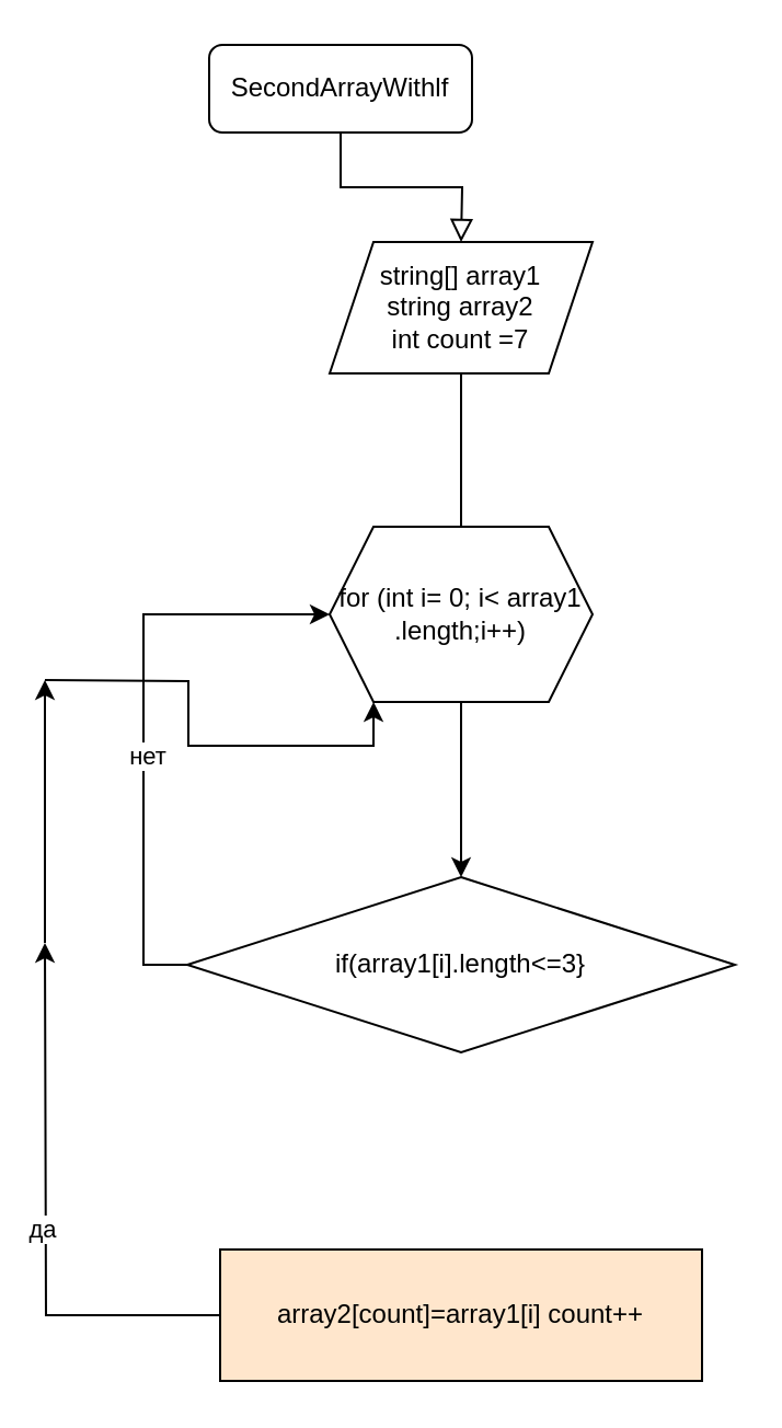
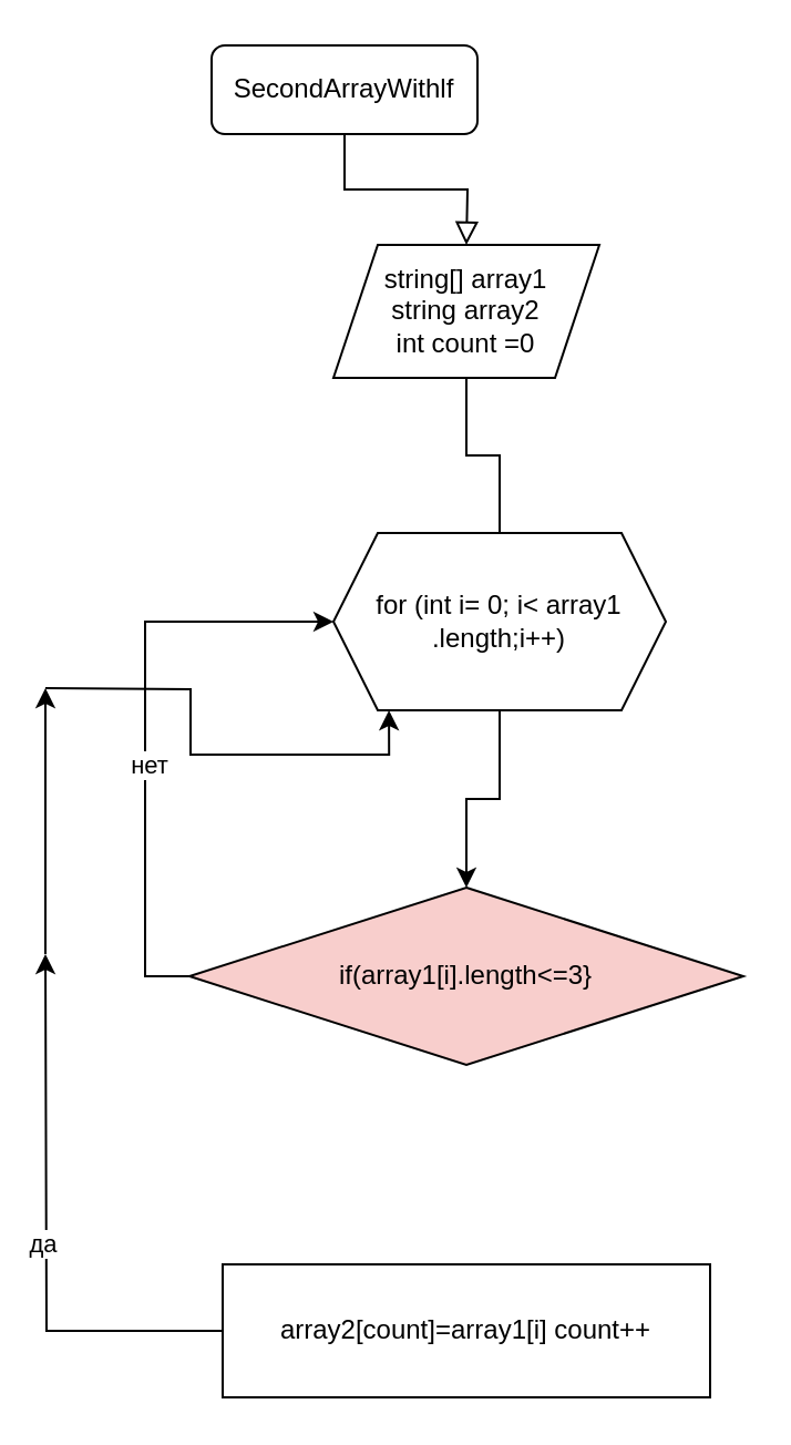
  <mxCell id="0" />
  <mxCell id="1" parent="0" />
  <mxCell id="2" value="" style="rounded=0;html=1;jettySize=auto;orthogonalLoop=1;fontSize=11;endArrow=block;endFill=0;endSize=8;strokeWidth=1;shadow=0;labelBackgroundColor=none;edgeStyle=orthogonalEdgeStyle;" parent="1" source="3" edge="1"><mxGeometry relative="1" as="geometry"><mxPoint x="210" y="110" as="targetPoint" /></mxGeometry></mxCell>
  <mxCell id="3" value="SecondArrayWithlf" style="rounded=1;whiteSpace=wrap;html=1;fontSize=12;glass=0;strokeWidth=1;shadow=0;" parent="1" vertex="1"><mxGeometry x="95" y="20" width="120" height="40" as="geometry" /></mxCell>
  <mxCell id="4" value="" style="edgeStyle=orthogonalEdgeStyle;rounded=0;orthogonalLoop=1;jettySize=auto;html=1;endArrow=none;" edge="1" parent="1" source="5" target="7"><mxGeometry relative="1" as="geometry" /></mxCell>
- <mxCell id="5" value="&lt;div&gt;string[] array1&lt;/div&gt;&lt;div&gt;string array2&lt;/div&gt;&lt;div&gt;int count =7&lt;br&gt;&lt;/div&gt;" style="shape=parallelogram;perimeter=parallelogramPerimeter;whiteSpace=wrap;html=1;fixedSize=1;" vertex="1" parent="1"><mxGeometry x="150" y="110" width="120" height="60" as="geometry" /></mxCell>
+ <mxCell id="5" value="&lt;div&gt;string[] array1&lt;/div&gt;&lt;div&gt;string array2&lt;/div&gt;&lt;div&gt;int count =0&lt;br&gt;&lt;/div&gt;" style="shape=parallelogram;perimeter=parallelogramPerimeter;whiteSpace=wrap;html=1;fixedSize=1;" vertex="1" parent="1"><mxGeometry x="150" y="110" width="120" height="60" as="geometry" /></mxCell>
  <mxCell id="6" value="" style="edgeStyle=orthogonalEdgeStyle;rounded=0;orthogonalLoop=1;jettySize=auto;html=1;" edge="1" parent="1" source="7" target="10"><mxGeometry relative="1" as="geometry" /></mxCell>
- <mxCell id="7" value="for (int i= 0; i&amp;lt; array1 .length;i++)" style="shape=hexagon;perimeter=hexagonPerimeter2;whiteSpace=wrap;html=1;fixedSize=1;" vertex="1" parent="1"><mxGeometry x="150" y="240" width="120" height="80" as="geometry" /></mxCell>
+ <mxCell id="7" value="for (int i= 0; i&amp;lt; array1 .length;i++)" style="shape=hexagon;perimeter=hexagonPerimeter2;whiteSpace=wrap;html=1;fixedSize=1;" vertex="1" parent="1"><mxGeometry x="150" y="240" width="150" height="80" as="geometry" /></mxCell>
  <mxCell id="8" style="edgeStyle=orthogonalEdgeStyle;rounded=0;orthogonalLoop=1;jettySize=auto;html=1;exitX=0;exitY=0.5;exitDx=0;exitDy=0;entryX=0;entryY=0.5;entryDx=0;entryDy=0;" edge="1" parent="1" source="10" target="7"><mxGeometry relative="1" as="geometry" /></mxCell>
  <mxCell id="9" value="нет" style="edgeLabel;html=1;align=center;verticalAlign=middle;resizable=0;points=[];" vertex="1" connectable="0" parent="8"><mxGeometry x="-0.122" y="-1" relative="1" as="geometry"><mxPoint as="offset" /></mxGeometry></mxCell>
- <mxCell id="10" value="if(array1[i].length&amp;lt;=3}" style="rhombus;whiteSpace=wrap;html=1;" vertex="1" parent="1"><mxGeometry x="85" y="400" width="250" height="80" as="geometry" /></mxCell>
+ <mxCell id="10" value="if(array1[i].length&amp;lt;=3}" style="rhombus;whiteSpace=wrap;html=1;fillColor=#f8cecc;" vertex="1" parent="1"><mxGeometry x="85" y="400" width="250" height="80" as="geometry" /></mxCell>
  <mxCell id="11" value="" style="edgeStyle=orthogonalEdgeStyle;rounded=0;orthogonalLoop=1;jettySize=auto;html=1;" edge="1" parent="1" source="13"><mxGeometry relative="1" as="geometry"><mxPoint x="20" y="430" as="targetPoint" /></mxGeometry></mxCell>
  <mxCell id="12" value="да" style="edgeLabel;html=1;align=center;verticalAlign=middle;resizable=0;points=[];" vertex="1" connectable="0" parent="11"><mxGeometry x="-0.047" y="2" relative="1" as="geometry"><mxPoint as="offset" /></mxGeometry></mxCell>
- <mxCell id="13" value="array2[count]=array1[i] count++" style="whiteSpace=wrap;html=1;fillColor=#ffe6cc;" vertex="1" parent="1"><mxGeometry x="100" y="570" width="220" height="60" as="geometry" /></mxCell>
+ <mxCell id="13" value="array2[count]=array1[i] count++" style="whiteSpace=wrap;html=1;" vertex="1" parent="1"><mxGeometry x="100" y="570" width="220" height="60" as="geometry" /></mxCell>
  <mxCell id="14" style="edgeStyle=orthogonalEdgeStyle;rounded=0;orthogonalLoop=1;jettySize=auto;html=1;" edge="1" parent="1"><mxGeometry relative="1" as="geometry"><mxPoint x="20" y="430" as="sourcePoint" /><mxPoint x="20" y="310" as="targetPoint" /></mxGeometry></mxCell>
  <mxCell id="15" style="edgeStyle=orthogonalEdgeStyle;rounded=0;orthogonalLoop=1;jettySize=auto;html=1;entryX=0.167;entryY=1;entryDx=0;entryDy=0;entryPerimeter=0;" edge="1" parent="1" target="7"><mxGeometry relative="1" as="geometry"><mxPoint x="20" y="310" as="sourcePoint" /></mxGeometry></mxCell>
